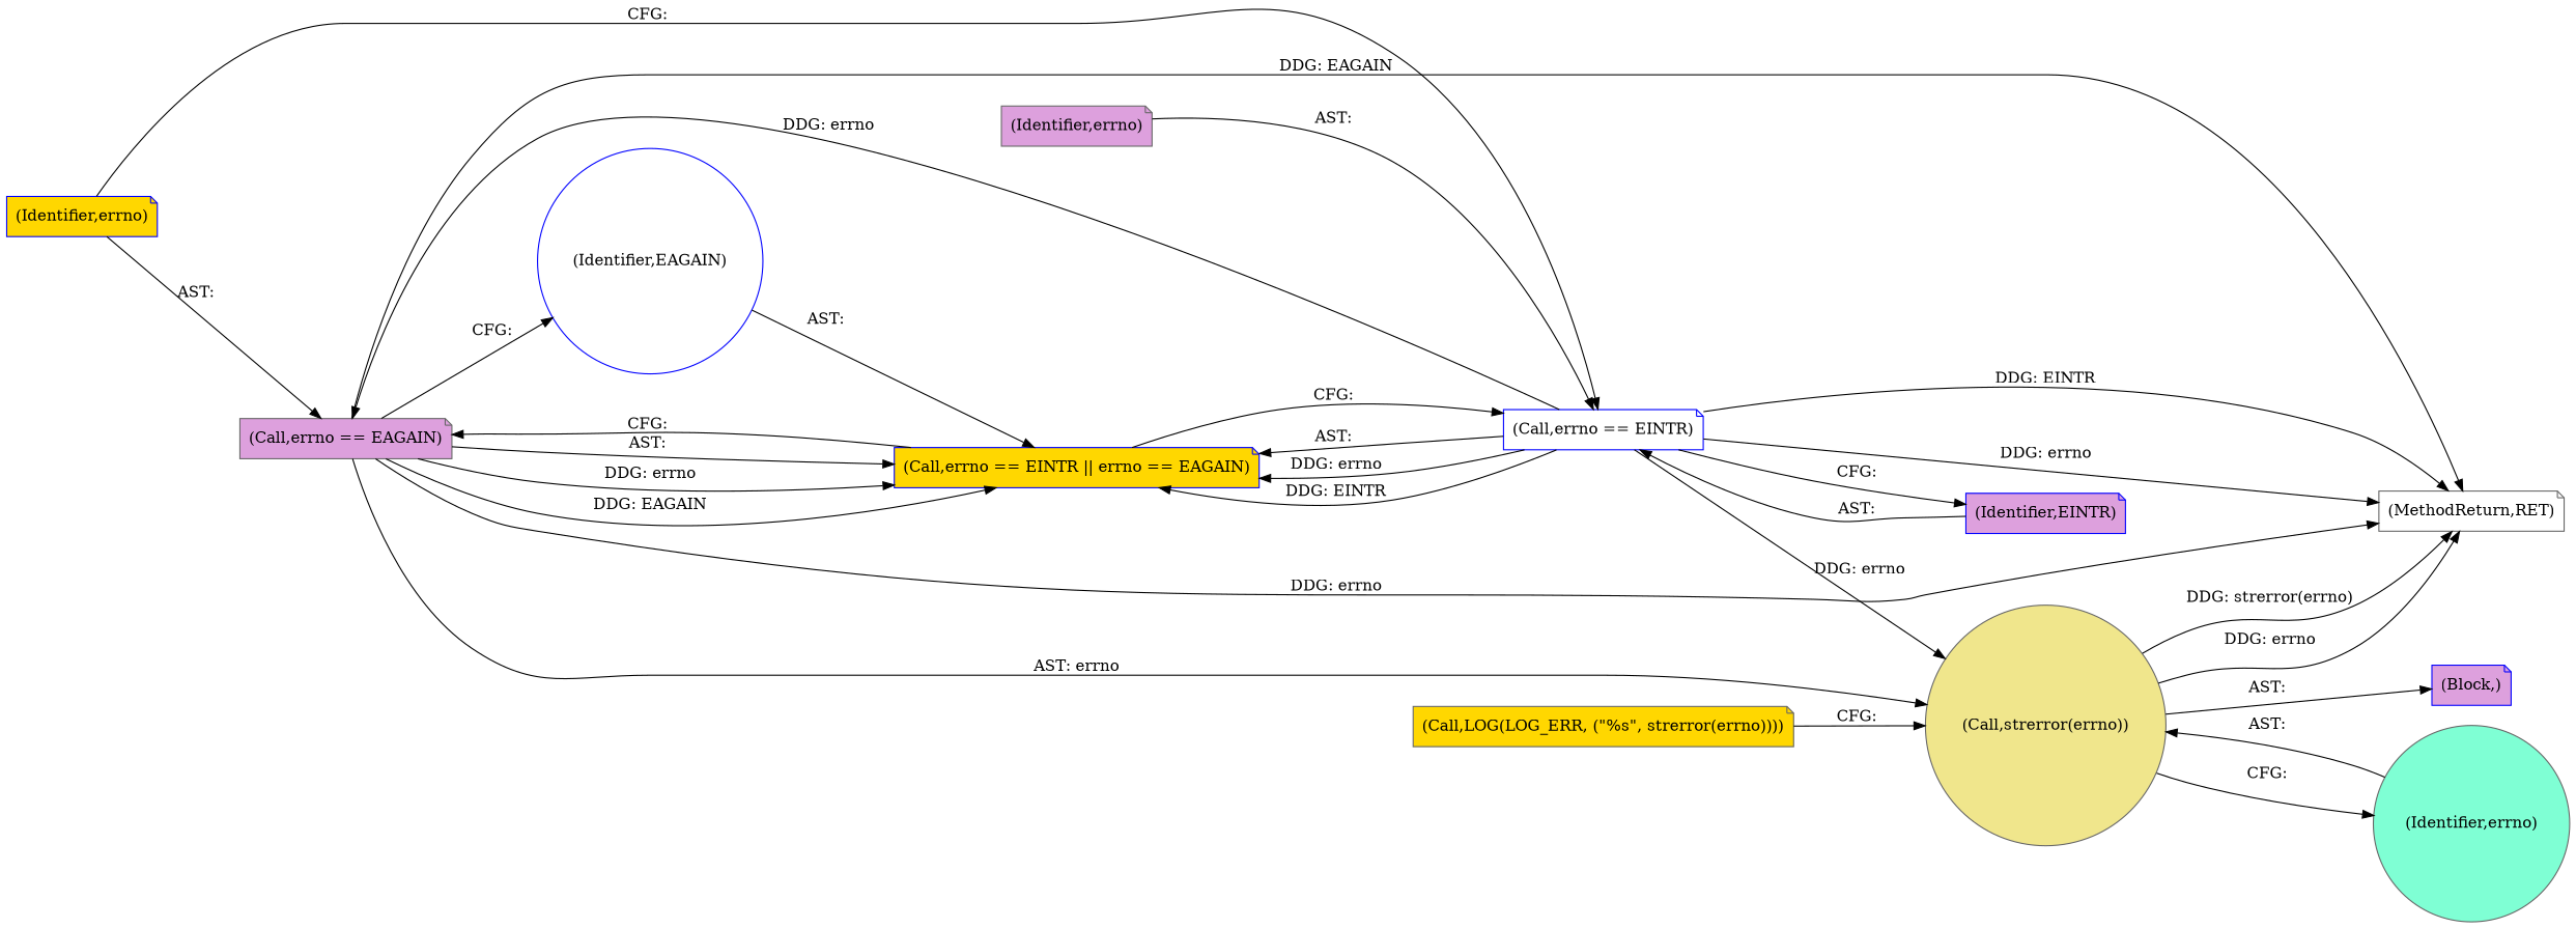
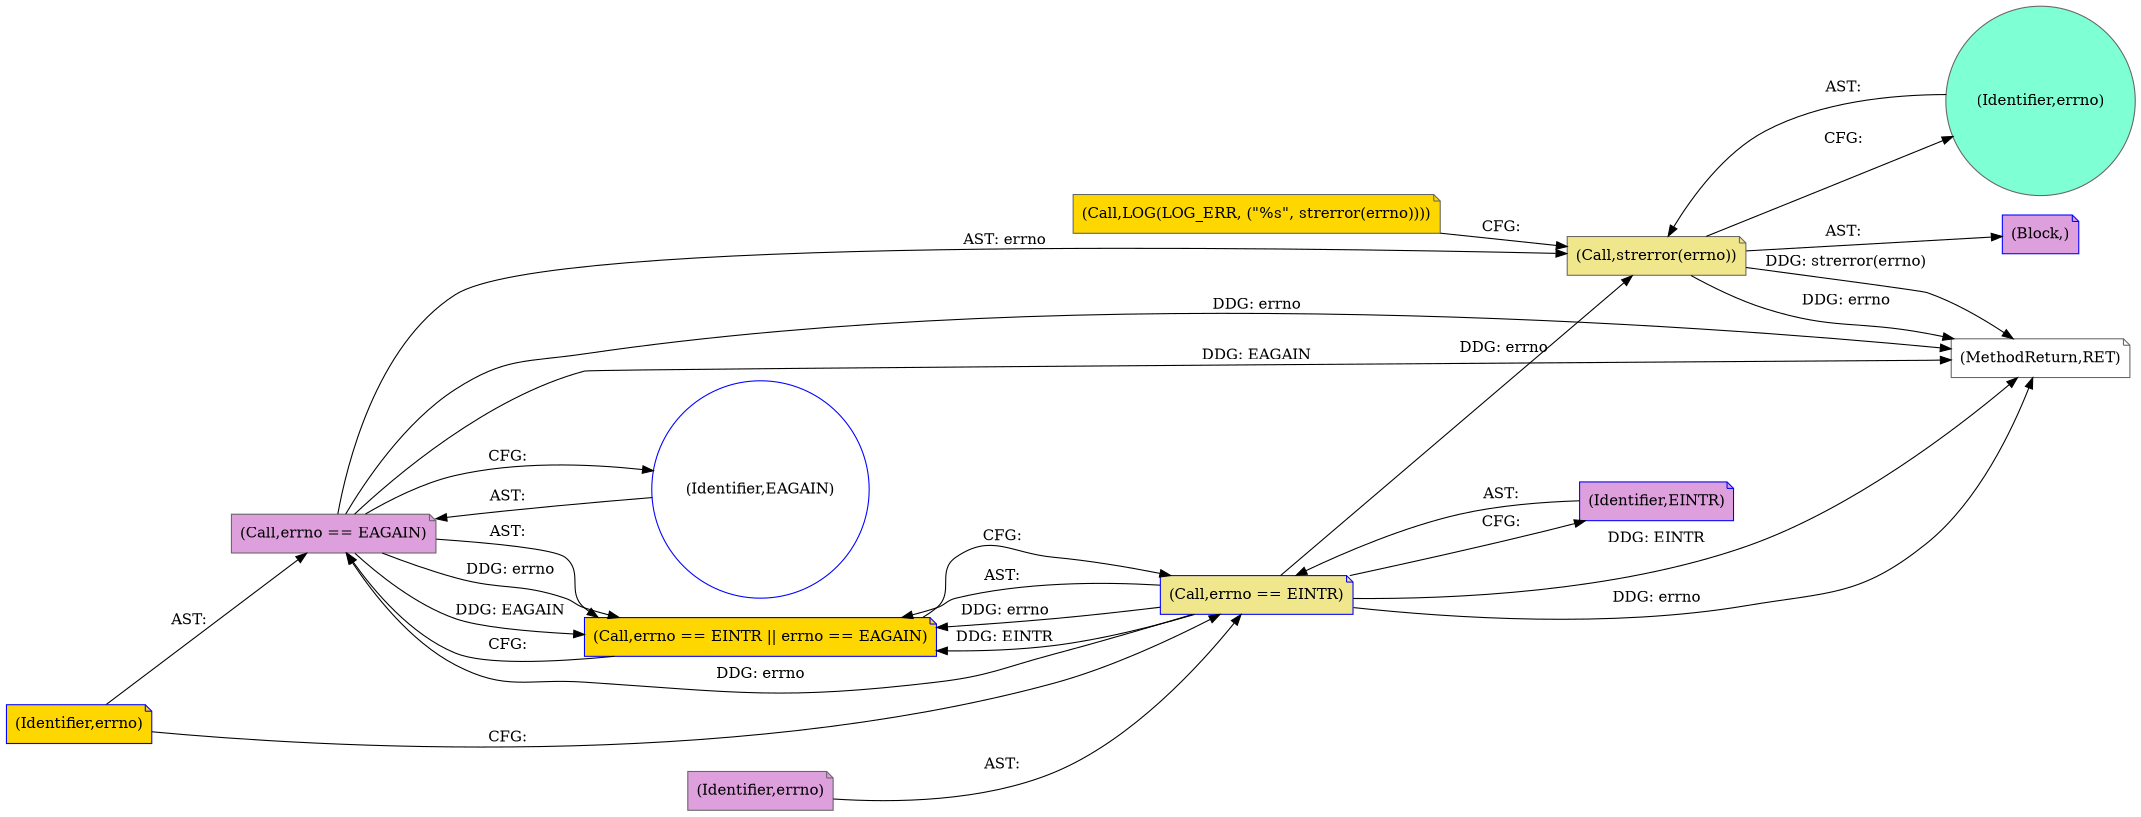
  digraph {
    rankdir=LR
    node [color=gray40 fillcolor=plum shape=note style=filled]
-   n1 [fillcolor=khaki label="(Call,strerror(errno))" shape=circle]
+   n1 [fillcolor=khaki label="(Call,strerror(errno))"]
    n2 [fillcolor=white label="(MethodReturn,RET)"]
    n3 [color=blue label="(Block,)"]
    n4 [fillcolor=aquamarine label="(Identifier,errno)" shape=circle]
    n5 [label="(Call,errno == EAGAIN)"]
    n6 [color=blue fillcolor=gold label="(Call,errno == EINTR || errno == EAGAIN)"]
    n7 [color=blue fillcolor=white label="(Identifier,EAGAIN)" shape=circle]
-   n8 [color=blue fillcolor=white label="(Call,errno == EINTR)"]
+   n8 [color=blue fillcolor=khaki label="(Call,errno == EINTR)"]
    n9 [color=blue label="(Identifier,EINTR)"]
    n10 [label="(Identifier,errno)"]
    n11 [color=blue fillcolor=gold label="(Identifier,errno)"]
    n12 [fillcolor=gold label="(Call,LOG(LOG_ERR, (\"%s\", strerror(errno))))"]
    n1 -> n2 [label="DDG: errno"]
    n1 -> n2 [label="DDG: strerror(errno)"]
    n1 -> n3 [label="AST: "]
    n1 -> n4 [label="CFG: "]
    n4 -> n1 [label="AST: "]
    n5 -> n1 [label="AST: errno"]
    n5 -> n2 [label="DDG: EAGAIN"]
    n5 -> n2 [label="DDG: errno"]
    n5 -> n6 [label="AST: "]
    n5 -> n6 [label="DDG: errno"]
    n5 -> n6 [label="DDG: EAGAIN"]
    n5 -> n7 [label="CFG: "]
    n6 -> n5 [label="CFG: "]
    n6 -> n8 [label="CFG: "]
-   n7 -> n6 [label="AST: "]
+   n7 -> n5 [label="AST: "]
    n8 -> n1 [label="DDG: errno"]
    n8 -> n2 [label="DDG: EINTR"]
    n8 -> n2 [label="DDG: errno"]
    n8 -> n5 [label="DDG: errno"]
    n8 -> n6 [label="AST: "]
    n8 -> n6 [label="DDG: errno"]
    n8 -> n6 [label="DDG: EINTR"]
    n8 -> n9 [label="CFG: "]
    n9 -> n8 [label="AST: "]
    n10 -> n8 [label="AST: "]
    n11 -> n5 [label="AST: "]
    n11 -> n8 [label="CFG: "]
    n12 -> n1 [label="CFG: "]
  }
